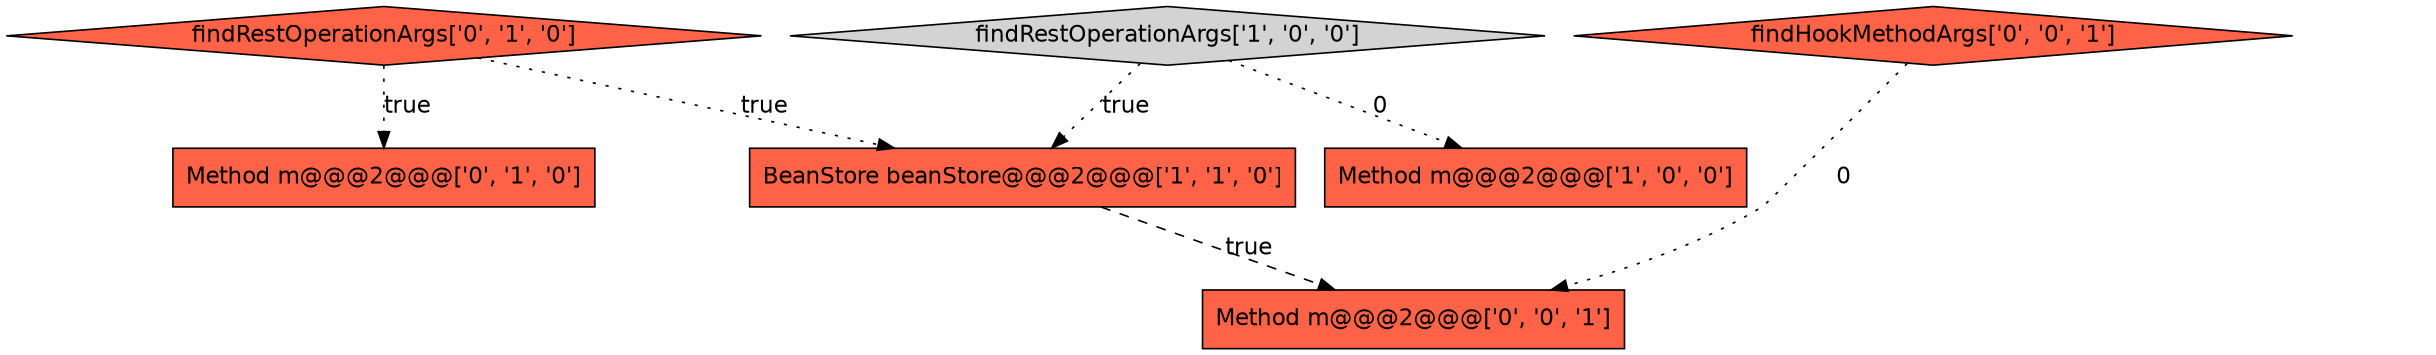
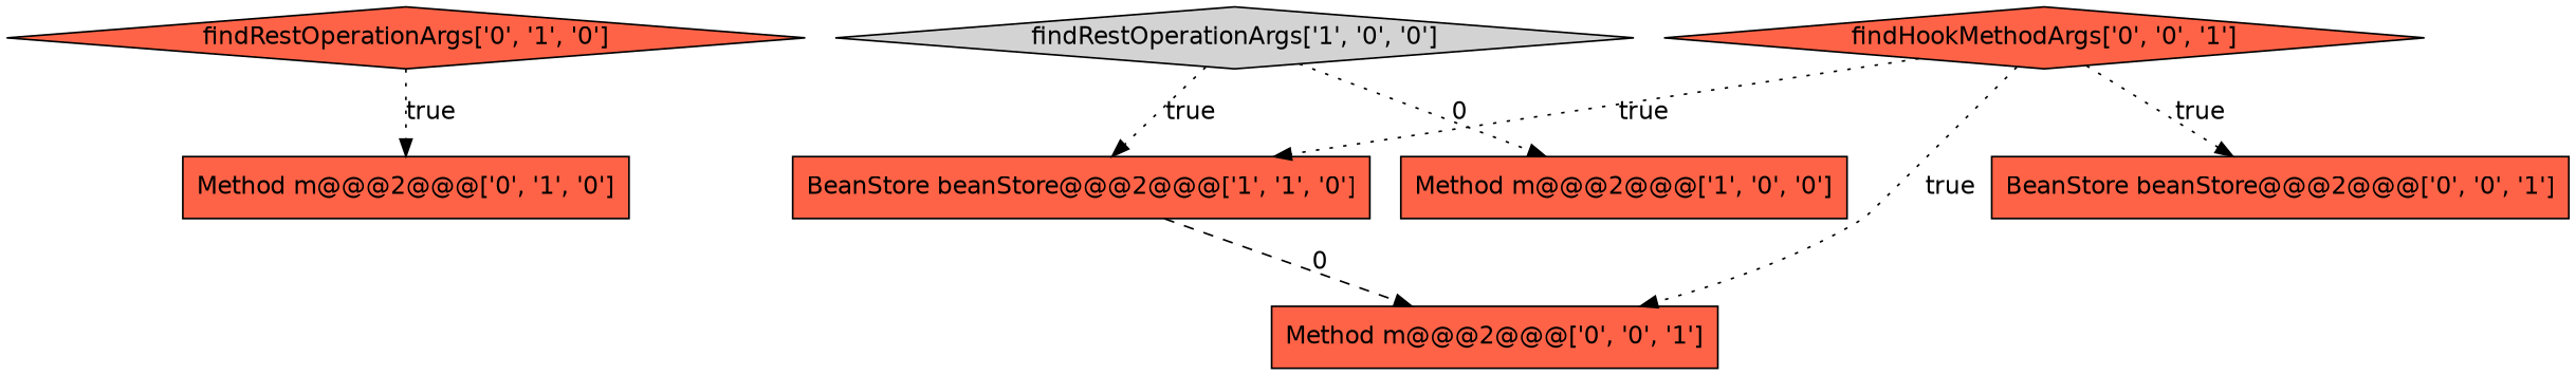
  digraph {
    fontname="DejaVu Sans"
    node [fillcolor=tomato fontname="DejaVu Sans" shape=box style=filled]
    edge [fontname="DejaVu Sans" style=dotted]
    n1 [label="Method m@@@2@@@['1', '0', '0']"]
    n2 [fillcolor=lightgray label="findRestOperationArgs['1', '0', '0']" shape=diamond]
    n3 [label="BeanStore beanStore@@@2@@@['1', '1', '0']"]
    n4 [label="Method m@@@2@@@['0', '0', '1']"]
    n5 [label="findRestOperationArgs['0', '1', '0']" shape=diamond]
    n6 [label="Method m@@@2@@@['0', '1', '0']"]
+   n7 [label="BeanStore beanStore@@@2@@@['0', '0', '1']"]
    n8 [label="findHookMethodArgs['0', '0', '1']" shape=diamond]
    n2 -> n1 [label=0]
    n2 -> n3 [label=true]
-   n3 -> n4 [label=true style=dashed]
-   n5 -> n3 [label=true]
+   n3 -> n4 [label=0 style=dashed]
+   n8 -> n3 [label=true]
    n5 -> n6 [label=true]
-   n8 -> n4 [label=0]
+   n8 -> n4 [label=true]
+   n8 -> n7 [label=true]
  }
